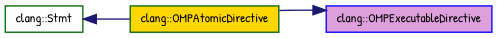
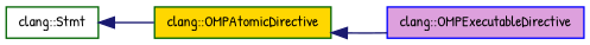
  digraph {
    fontname="Patrick Hand"
    rankdir=LR
    node [color=darkgreen fontname="Patrick Hand" fontsize=10 shape=record style=filled]
    edge [color=midnightblue dir=back fontname="Patrick Hand" fontsize=10 labelfontname=Helvetica labelfontsize=10 style=solid]
    n1 [fillcolor=gold fontcolor=black height=0.2 label="clang::OMPAtomicDirective" width=0.4]
    n2 [color=blue fillcolor=plum height=0.2 label="clang::OMPExecutableDirective" width=0.4]
    n3 [fillcolor=white height=0.2 label="clang::Stmt" width=0.4]
-   n2 -> n1
+   n1 -> n2
    n3 -> n1
  }
